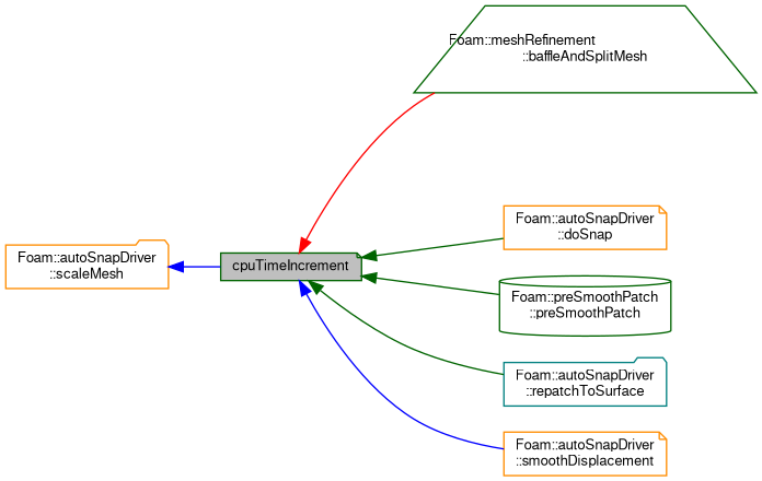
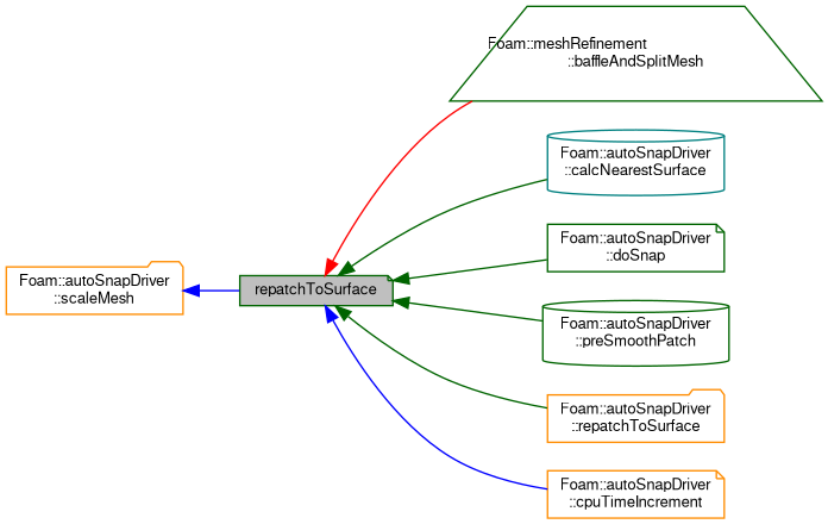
  digraph {
    rankdir=LR
    node [color=darkgreen fontname=FreeSans fontsize=10 shape=note]
    edge [color=darkgreen dir=back fontname=FreeSans fontsize=10 labelfontname=FreeSans labelfontsize=10 style=solid]
-   n1 [fillcolor=grey75 fontcolor=black height=0.2 label=cpuTimeIncrement style=filled width=0.4]
+   n1 [fillcolor=grey75 fontcolor=black height=0.2 label=repatchToSurface style=filled width=0.4]
    n2 [height=0.2 label="Foam::meshRefinement\l::baffleAndSplitMesh" shape=trapezium width=0.4]
-   n4 [color=darkorange height=0.2 label="Foam::autoSnapDriver\l::doSnap" width=0.4]
-   n5 [height=0.2 label="Foam::preSmoothPatch\l::preSmoothPatch" shape=cylinder width=0.4]
-   n6 [color=teal height=0.2 label="Foam::autoSnapDriver\l::repatchToSurface" shape=folder width=0.4]
-   n7 [color=darkorange height=0.2 label="Foam::autoSnapDriver\l::smoothDisplacement" width=0.4]
+   n3 [color=teal height=0.2 label="Foam::autoSnapDriver\l::calcNearestSurface" shape=cylinder width=0.4]
+   n4 [height=0.2 label="Foam::autoSnapDriver\l::doSnap" width=0.4]
+   n5 [height=0.2 label="Foam::autoSnapDriver\l::preSmoothPatch" shape=cylinder width=0.4]
+   n6 [color=darkorange height=0.2 label="Foam::autoSnapDriver\l::repatchToSurface" shape=folder width=0.4]
+   n7 [color=darkorange height=0.2 label="Foam::autoSnapDriver\l::cpuTimeIncrement" width=0.4]
    n8 [color=darkorange height=0.2 label="Foam::autoSnapDriver\l::scaleMesh" shape=folder width=0.4]
    n1 -> n2 [color=red]
+   n1 -> n3
    n1 -> n4
    n1 -> n5
    n1 -> n6
    n1 -> n7 [color=blue]
    n8 -> n1 [color=blue]
  }
